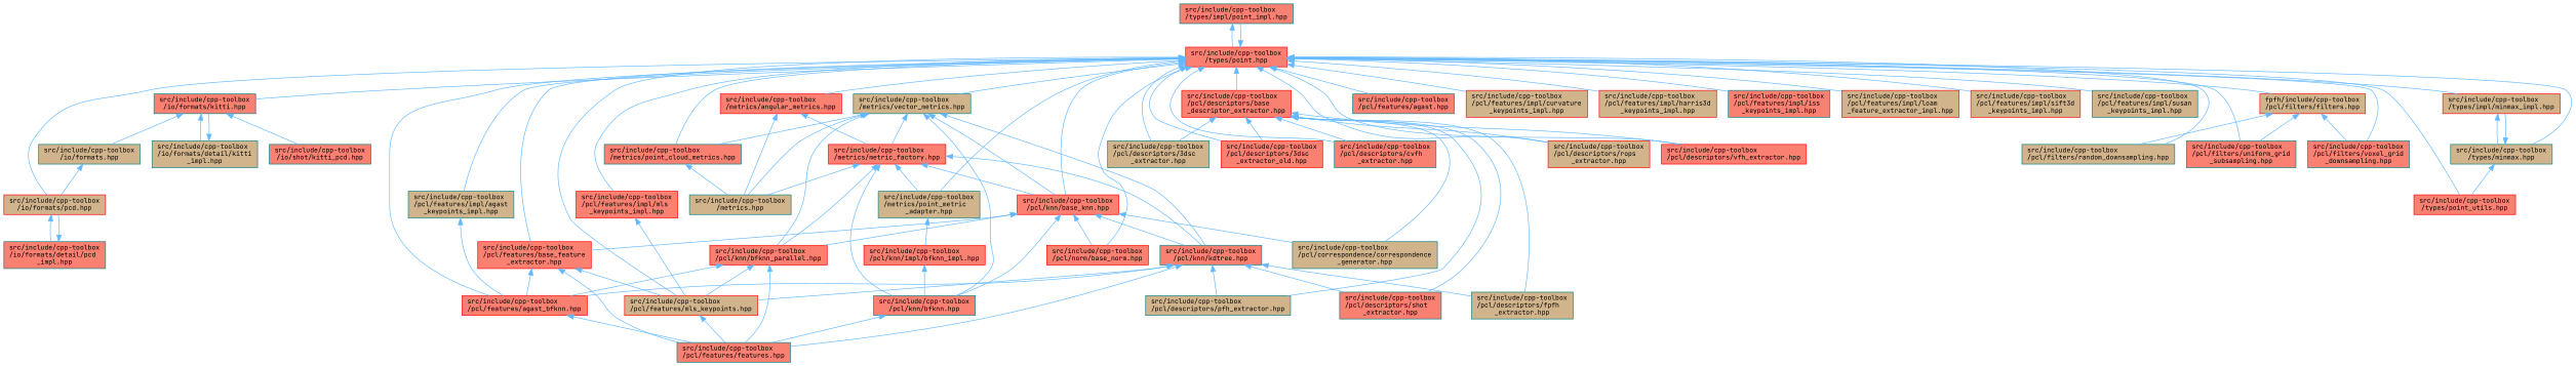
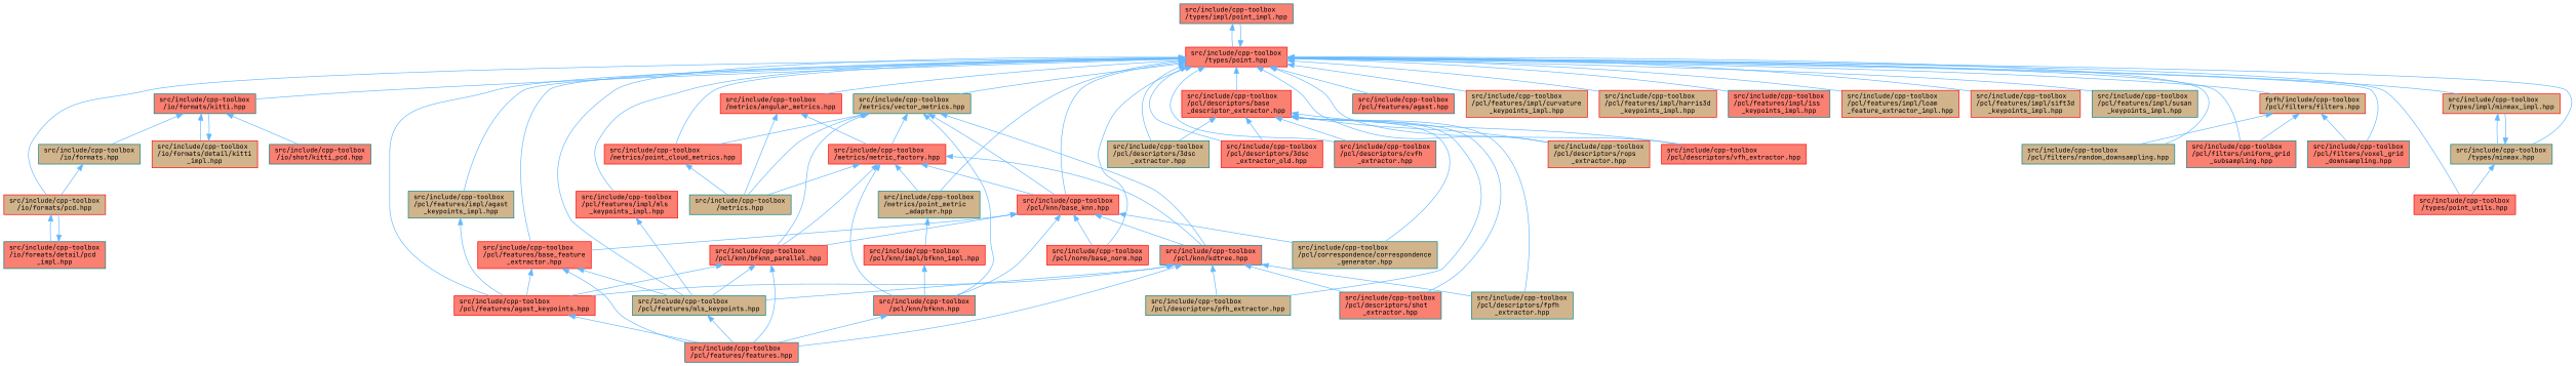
  digraph {
    fontname="JetBrains Mono"
    node [color=teal fillcolor=salmon fontname="JetBrains Mono" fontsize=10 shape=box style=filled]
    edge [color=steelblue1 dir=back fontname="JetBrains Mono" fontsize=10 labelfontname=Helvetica labelfontsize=10 style=solid]
    n1 [fontcolor=black height=0.2 label="src/include/cpp-toolbox\l/types/impl/point_impl.hpp" width=0.4]
    n2 [color=red height=0.2 label="src/include/cpp-toolbox\l/types/point.hpp" width=0.4]
    n3 [height=0.2 label="src/include/cpp-toolbox\l/io/formats/kitti.hpp" width=0.4]
    n4 [color=red fillcolor=tan height=0.2 label="src/include/cpp-toolbox\l/io/formats/pcd.hpp" width=0.4]
    n5 [color=red height=0.2 label="src/include/cpp-toolbox\l/metrics/angular_metrics.hpp" width=0.4]
    n6 [fillcolor=tan height=0.2 label="src/include/cpp-toolbox\l/metrics/point_metric\l_adapter.hpp" width=0.4]
    n7 [color=red height=0.2 label="src/include/cpp-toolbox\l/pcl/knn/base_knn.hpp" width=0.4]
    n8 [color=red height=0.2 label="src/include/cpp-toolbox\l/pcl/features/base_feature\l_extractor.hpp" width=0.4]
-   n9 [color=red height=0.2 label="src/include/cpp-toolbox\l/pcl/features/agast_bfknn.hpp" width=0.4]
-   n10 [color=red fillcolor=tan height=0.2 label="src/include/cpp-toolbox\l/pcl/features/mls_keypoints.hpp" width=0.4]
+   n9 [color=red height=0.2 label="src/include/cpp-toolbox\l/pcl/features/agast_keypoints.hpp" width=0.4]
+   n10 [fillcolor=tan height=0.2 label="src/include/cpp-toolbox\l/pcl/features/mls_keypoints.hpp" width=0.4]
    n11 [color=red height=0.2 label="src/include/cpp-toolbox\l/pcl/norm/base_norm.hpp" width=0.4]
-   n12 [height=0.2 label="src/include/cpp-toolbox\l/metrics/point_cloud_metrics.hpp" width=0.4]
+   n12 [color=red height=0.2 label="src/include/cpp-toolbox\l/metrics/point_cloud_metrics.hpp" width=0.4]
    n13 [fillcolor=tan height=0.2 label="src/include/cpp-toolbox\l/metrics/vector_metrics.hpp" width=0.4]
    n14 [fillcolor=tan height=0.2 label="src/include/cpp-toolbox\l/pcl/descriptors/3dsc\l_extractor.hpp" width=0.4]
    n15 [color=red height=0.2 label="src/include/cpp-toolbox\l/pcl/descriptors/3dsc\l_extractor_old.hpp" width=0.4]
    n16 [color=red height=0.2 label="src/include/cpp-toolbox\l/pcl/descriptors/base\l_descriptor_extractor.hpp" width=0.4]
    n17 [height=0.2 label="src/include/cpp-toolbox\l/pcl/descriptors/cvfh\l_extractor.hpp" width=0.4]
    n18 [color=red fillcolor=tan height=0.2 label="src/include/cpp-toolbox\l/pcl/descriptors/rops\l_extractor.hpp" width=0.4]
    n19 [color=red height=0.2 label="src/include/cpp-toolbox\l/pcl/descriptors/vfh_extractor.hpp" width=0.4]
    n20 [height=0.2 label="src/include/cpp-toolbox\l/pcl/features/agast.hpp" width=0.4]
    n21 [fillcolor=tan height=0.2 label="src/include/cpp-toolbox\l/pcl/features/impl/agast\l_keypoints_impl.hpp" width=0.4]
    n22 [color=red fillcolor=tan height=0.2 label="src/include/cpp-toolbox\l/pcl/features/impl/curvature\l_keypoints_impl.hpp" width=0.4]
    n23 [color=red fillcolor=tan height=0.2 label="src/include/cpp-toolbox\l/pcl/features/impl/harris3d\l_keypoints_impl.hpp" width=0.4]
    n24 [height=0.2 label="src/include/cpp-toolbox\l/pcl/features/impl/iss\l_keypoints_impl.hpp" width=0.4]
    n25 [color=red fillcolor=tan height=0.2 label="src/include/cpp-toolbox\l/pcl/features/impl/loam\l_feature_extractor_impl.hpp" width=0.4]
    n26 [color=red height=0.2 label="src/include/cpp-toolbox\l/pcl/features/impl/mls\l_keypoints_impl.hpp" width=0.4]
    n27 [color=red fillcolor=tan height=0.2 label="src/include/cpp-toolbox\l/pcl/features/impl/sift3d\l_keypoints_impl.hpp" width=0.4]
    n28 [fillcolor=tan height=0.2 label="src/include/cpp-toolbox\l/pcl/features/impl/susan\l_keypoints_impl.hpp" width=0.4]
    n29 [color=red fillcolor=tan height=0.2 label="fpfh/include/cpp-toolbox\l/pcl/filters/filters.hpp" width=0.4]
    n30 [fillcolor=tan height=0.2 label="src/include/cpp-toolbox\l/pcl/filters/random_downsampling.hpp" width=0.4]
    n31 [height=0.2 label="src/include/cpp-toolbox\l/pcl/filters/uniform_grid\l_subsampling.hpp" width=0.4]
    n32 [height=0.2 label="src/include/cpp-toolbox\l/pcl/filters/voxel_grid\l_downsampling.hpp" width=0.4]
    n33 [color=red fillcolor=tan height=0.2 label="src/include/cpp-toolbox\l/types/impl/minmax_impl.hpp" width=0.4]
    n34 [fillcolor=tan height=0.2 label="src/include/cpp-toolbox\l/types/minmax.hpp" width=0.4]
    n35 [color=red height=0.2 label="src/include/cpp-toolbox\l/types/point_utils.hpp" width=0.4]
    n36 [height=0.2 label="src/include/cpp-toolbox\l/io/shot/kitti_pcd.hpp" width=0.4]
    n37 [fillcolor=tan height=0.2 label="src/include/cpp-toolbox\l/io/formats.hpp" width=0.4]
-   n38 [fillcolor=tan height=0.2 label="src/include/cpp-toolbox\l/io/formats/detail/kitti\l_impl.hpp" width=0.4]
+   n38 [color=red fillcolor=tan height=0.2 label="src/include/cpp-toolbox\l/io/formats/detail/kitti\l_impl.hpp" width=0.4]
    n39 [height=0.2 label="src/include/cpp-toolbox\l/io/formats/detail/pcd\l_impl.hpp" width=0.4]
    n40 [fillcolor=tan height=0.2 label="src/include/cpp-toolbox\l/metrics.hpp" width=0.4]
    n41 [color=red height=0.2 label="src/include/cpp-toolbox\l/metrics/metric_factory.hpp" width=0.4]
    n42 [color=red height=0.2 label="src/include/cpp-toolbox\l/pcl/knn/impl/bfknn_impl.hpp" width=0.4]
    n43 [height=0.2 label="src/include/cpp-toolbox\l/pcl/knn/bfknn.hpp" width=0.4]
    n44 [color=red height=0.2 label="src/include/cpp-toolbox\l/pcl/knn/bfknn_parallel.hpp" width=0.4]
    n45 [height=0.2 label="src/include/cpp-toolbox\l/pcl/knn/kdtree.hpp" width=0.4]
    n46 [fillcolor=tan height=0.2 label="src/include/cpp-toolbox\l/pcl/correspondence/correspondence\l_generator.hpp" width=0.4]
    n47 [height=0.2 label="src/include/cpp-toolbox\l/pcl/features/features.hpp" width=0.4]
    n48 [fillcolor=tan height=0.2 label="src/include/cpp-toolbox\l/pcl/descriptors/fpfh\l_extractor.hpp" width=0.4]
    n49 [fillcolor=tan height=0.2 label="src/include/cpp-toolbox\l/pcl/descriptors/pfh_extractor.hpp" width=0.4]
    n50 [height=0.2 label="src/include/cpp-toolbox\l/pcl/descriptors/shot\l_extractor.hpp" width=0.4]
    n1 -> n2
    n2 -> n1
    n2 -> n3
    n2 -> n4
    n2 -> n5
    n2 -> n6
    n2 -> n7
    n2 -> n8
    n2 -> n9
    n2 -> n10
    n2 -> n11
    n2 -> n12
    n2 -> n13
    n2 -> n14
    n2 -> n15
    n2 -> n16
    n2 -> n17
    n2 -> n18
    n2 -> n19
    n2 -> n20
    n2 -> n21
    n2 -> n22
    n2 -> n23
    n2 -> n24
    n2 -> n25
    n2 -> n26
    n2 -> n27
    n2 -> n28
    n2 -> n29
    n2 -> n30
    n2 -> n31
    n2 -> n32
    n2 -> n33
    n2 -> n34
    n2 -> n35
    n3 -> n36
    n3 -> n37
    n3 -> n38
    n4 -> n39
    n5 -> n40
    n5 -> n41
    n6 -> n42
    n7 -> n8
    n7 -> n11
    n7 -> n43
    n7 -> n44
    n7 -> n45
    n7 -> n46
    n8 -> n9
    n8 -> n10
    n8 -> n47
    n9 -> n47
    n10 -> n47
    n12 -> n40
    n13 -> n7
    n13 -> n12
    n13 -> n40
    n13 -> n41
    n13 -> n43
    n13 -> n44
    n13 -> n45
    n16 -> n14
    n16 -> n15
    n16 -> n17
    n16 -> n18
    n16 -> n19
    n16 -> n46
    n16 -> n48
    n16 -> n49
    n16 -> n50
    n21 -> n9
    n26 -> n10
    n29 -> n30
    n29 -> n31
    n29 -> n32
    n33 -> n34
    n34 -> n33
    n34 -> n35
    n37 -> n4
    n38 -> n3
    n39 -> n4
    n41 -> n6
    n41 -> n7
    n41 -> n40
    n41 -> n43
    n41 -> n44
    n41 -> n45
    n42 -> n43
    n43 -> n47
    n44 -> n9
    n44 -> n10
    n44 -> n47
    n45 -> n9
    n45 -> n10
    n45 -> n47
    n45 -> n48
    n45 -> n49
    n45 -> n50
  }
